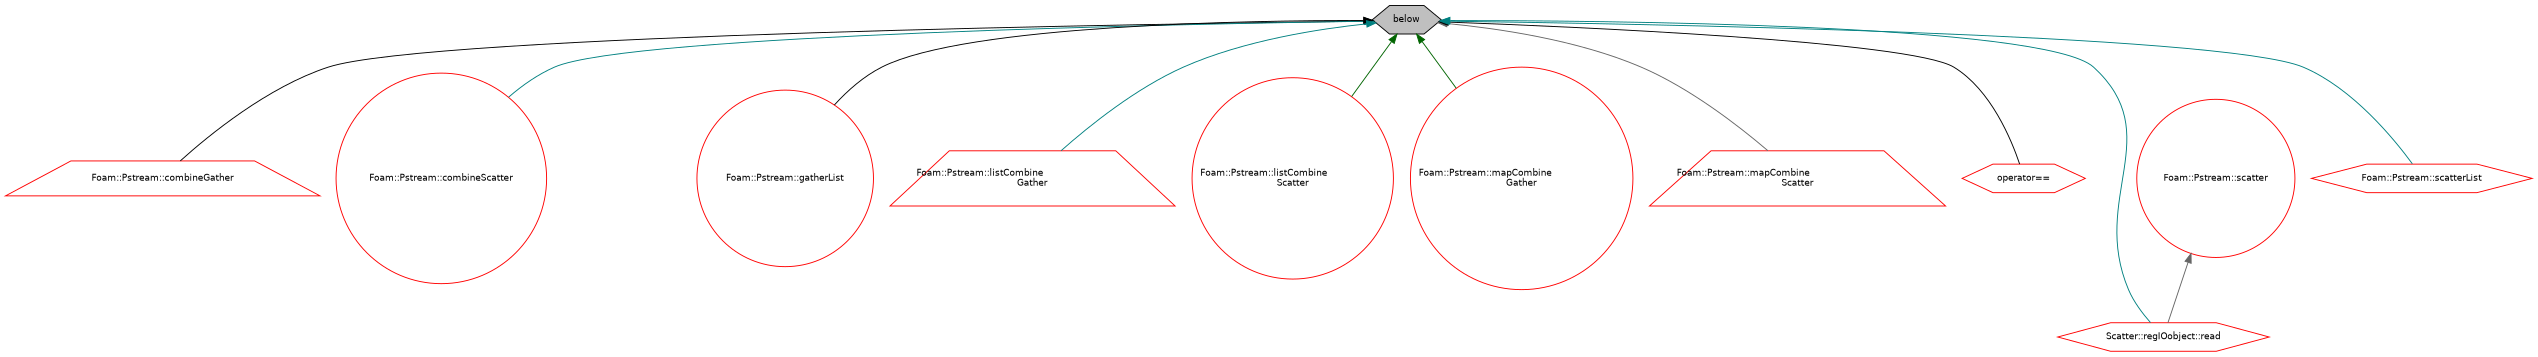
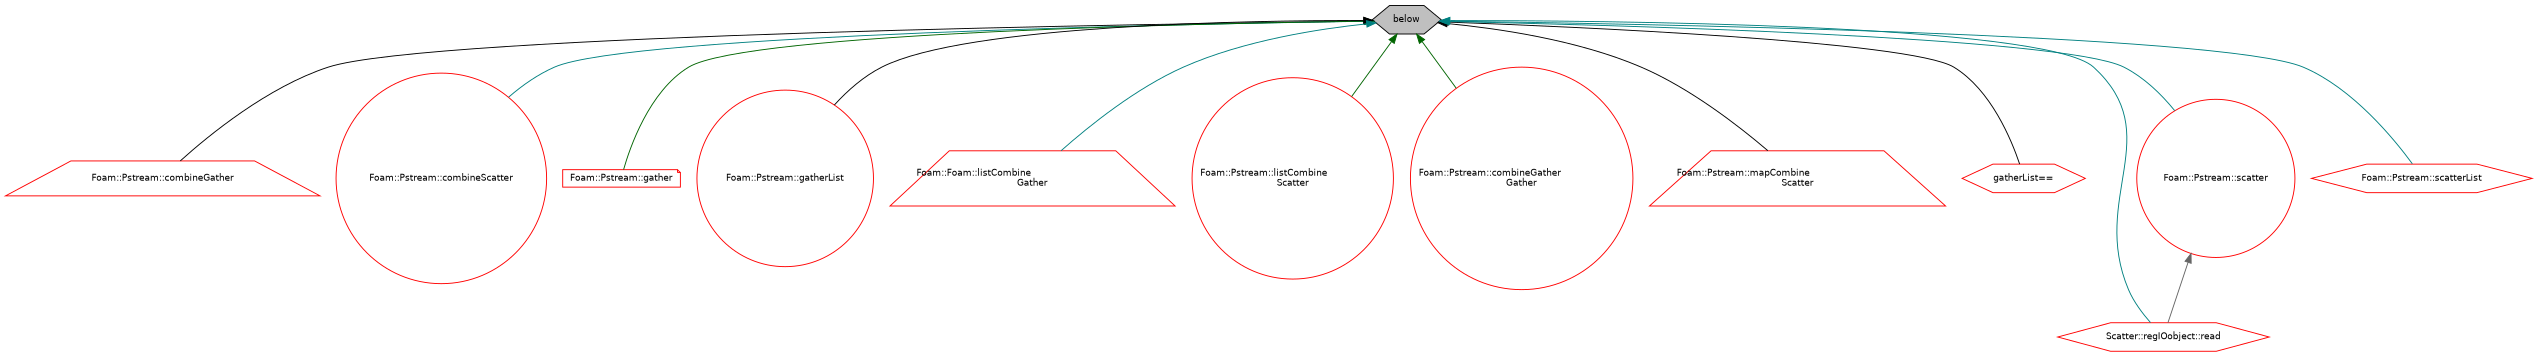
  digraph {
    rankdir=TB
    node [color=red fontname=Helvetica fontsize=10 shape=circle]
    edge [color=teal dir=back fontname=Helvetica fontsize=10 labelfontname=Helvetica labelfontsize=10 style=solid]
    n1 [color=black fillcolor=grey75 fontcolor=black height=0.2 label=below shape=hexagon style=filled width=0.4]
    n2 [height=0.2 label="Foam::Pstream::combineGather" shape=trapezium width=0.4]
    n3 [height=0.2 label="Foam::Pstream::combineScatter" width=0.4]
+   n4 [height=0.2 label="Foam::Pstream::gather" shape=note width=0.4]
    n5 [height=0.2 label="Foam::Pstream::gatherList" width=0.4]
-   n6 [height=0.2 label="Foam::Pstream::listCombine\lGather" shape=trapezium width=0.4]
+   n6 [height=0.2 label="Foam::Foam::listCombine\lGather" shape=trapezium width=0.4]
    n7 [height=0.2 label="Foam::Pstream::listCombine\lScatter" width=0.4]
-   n8 [height=0.2 label="Foam::Pstream::mapCombine\lGather" width=0.4]
+   n8 [height=0.2 label="Foam::Pstream::combineGather\lGather" width=0.4]
    n9 [height=0.2 label="Foam::Pstream::mapCombine\lScatter" shape=trapezium width=0.4]
-   n10 [height=0.2 label="operator==" shape=hexagon width=0.4]
+   n10 [height=0.2 label="gatherList==" shape=hexagon width=0.4]
    n11 [height=0.2 label="Scatter::regIOobject::read" shape=hexagon width=0.4]
    n12 [height=0.2 label="Foam::Pstream::scatter" width=0.4]
    n13 [height=0.2 label="Foam::Pstream::scatterList" shape=hexagon width=0.4]
    n1 -> n2 [color=black]
    n1 -> n3
+   n1 -> n4 [color=darkgreen]
    n1 -> n5 [color=black]
    n1 -> n6
    n1 -> n7 [color=darkgreen]
    n1 -> n8 [color=darkgreen]
-   n1 -> n9 [color=gray40]
+   n1 -> n9 [color=black]
    n1 -> n10 [color=black]
    n1 -> n11
+   n1 -> n12
    n1 -> n13
    n12 -> n11 [color=gray40]
  }
